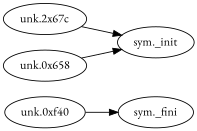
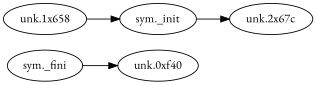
  digraph {
    fontname="EB Garamond"
    rankdir=LR
    node [fontname="EB Garamond"]
    edge [fontname="EB Garamond"]
    n1 [label="sym._fini"]
    n2 [label="unk.0xf40"]
    n3 [label="sym._init"]
    n4 [label="unk.2x67c"]
-   n5 [label="unk.0x658"]
-   n2 -> n1
-   n4 -> n3
+   n5 [label="unk.1x658"]
+   n1 -> n2
+   n3 -> n4
    n5 -> n3
  }
